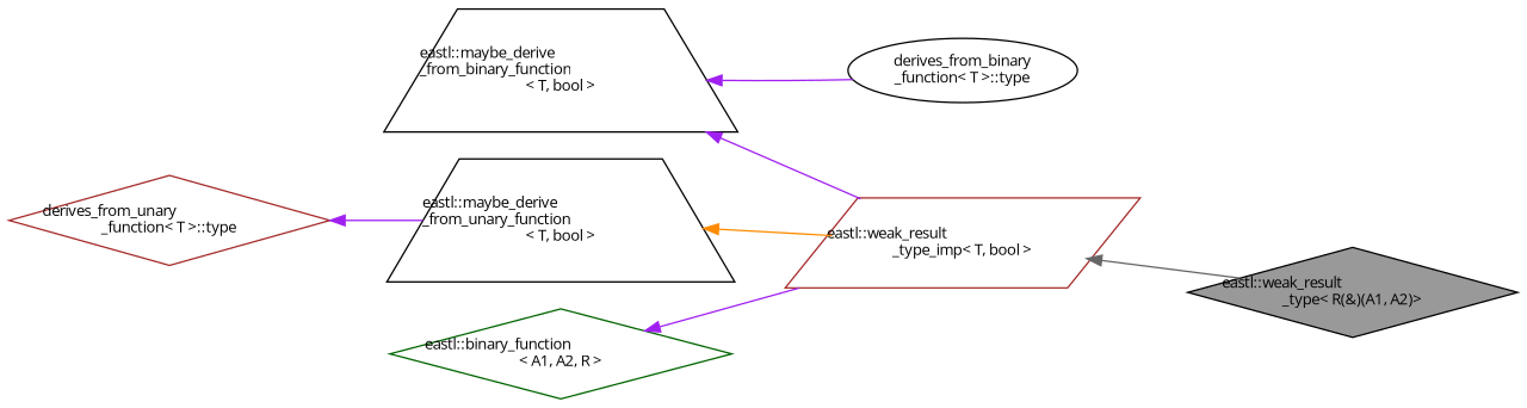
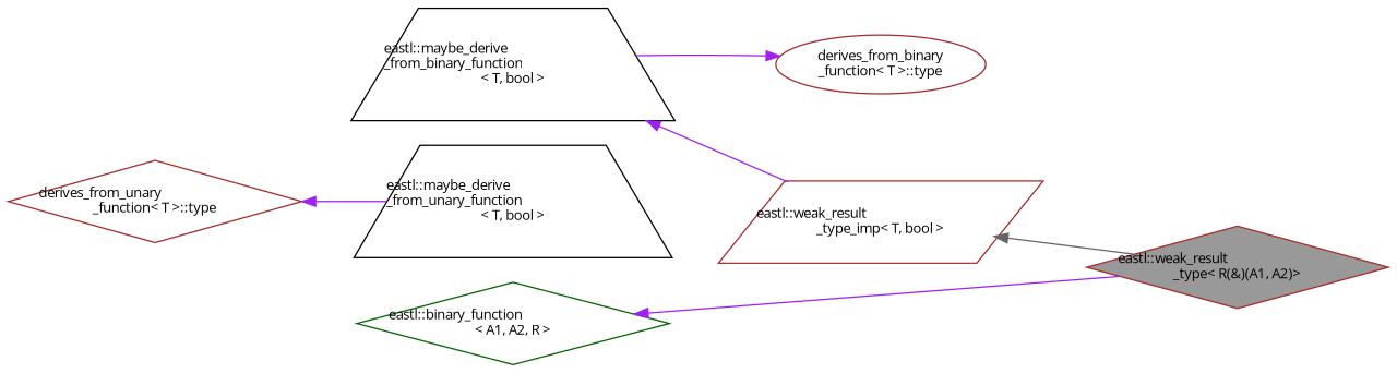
  digraph {
    fontname="Open Sans"
    rankdir=LR
    node [color=brown fillcolor=white fontname="Open Sans" fontsize=10 shape=diamond style=filled]
    edge [color=purple dir=back fontname="Open Sans" fontsize=10 labelfontname=Helvetica labelfontsize=10 style=solid]
-   n1 [color=black fillcolor=grey60 fontcolor=black height=0.2 label="eastl::weak_result\l_type\< R(&)(A1, A2)\>" width=0.4]
+   n1 [fillcolor=grey60 fontcolor=black height=0.2 label="eastl::weak_result\l_type\< R(&)(A1, A2)\>" width=0.4]
    n2 [height=0.2 label="eastl::weak_result\l_type_imp\< T, bool \>" shape=parallelogram width=0.4]
    n3 [color=black height=0.2 label="eastl::maybe_derive\l_from_unary_function\l\< T, bool \>" shape=trapezium width=0.4]
    n4 [height=0.2 label="derives_from_unary\l_function\< T \>::type" width=0.4]
    n5 [color=black height=0.2 label="eastl::maybe_derive\l_from_binary_function\l\< T, bool \>" shape=trapezium width=0.4]
-   n6 [color=black height=0.2 label="derives_from_binary\l_function\< T \>::type" shape=ellipse width=0.4]
+   n6 [height=0.2 label="derives_from_binary\l_function\< T \>::type" shape=ellipse width=0.4]
    n7 [color=darkgreen height=0.2 label="eastl::binary_function\l\< A1, A2, R \>" width=0.4]
    n2 -> n1 [color=gray40]
-   n3 -> n2 [color=darkorange]
    n4 -> n3
    n5 -> n2
-   n5 -> n6
-   n7 -> n2
+   n6 -> n5
+   n7 -> n1
  }
